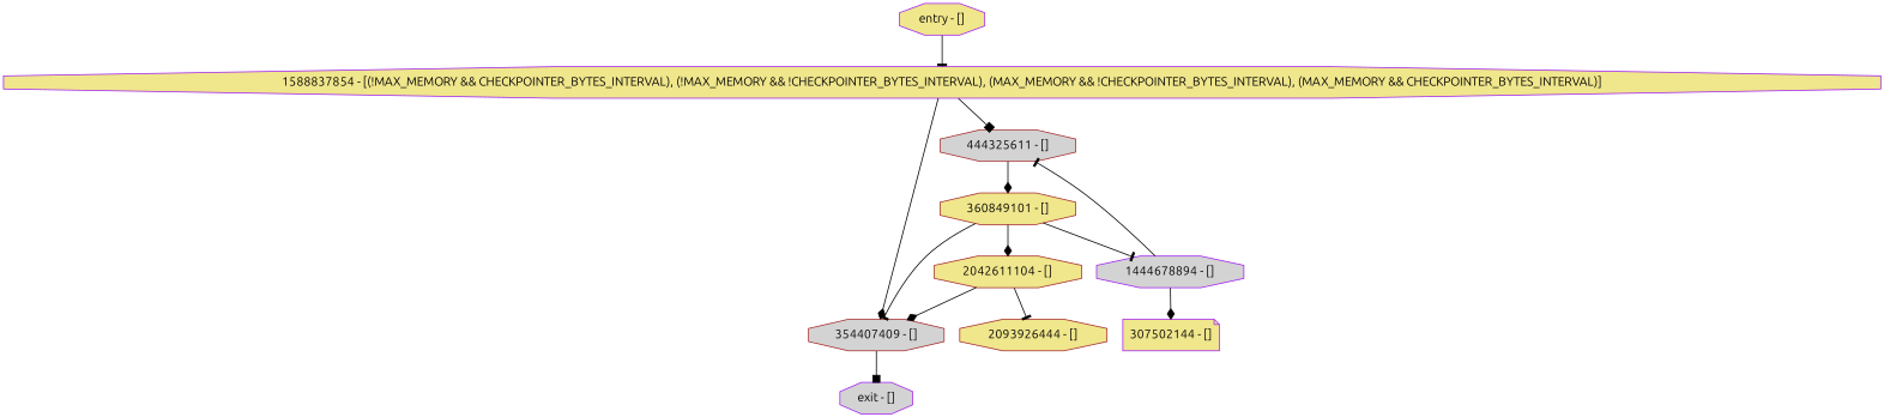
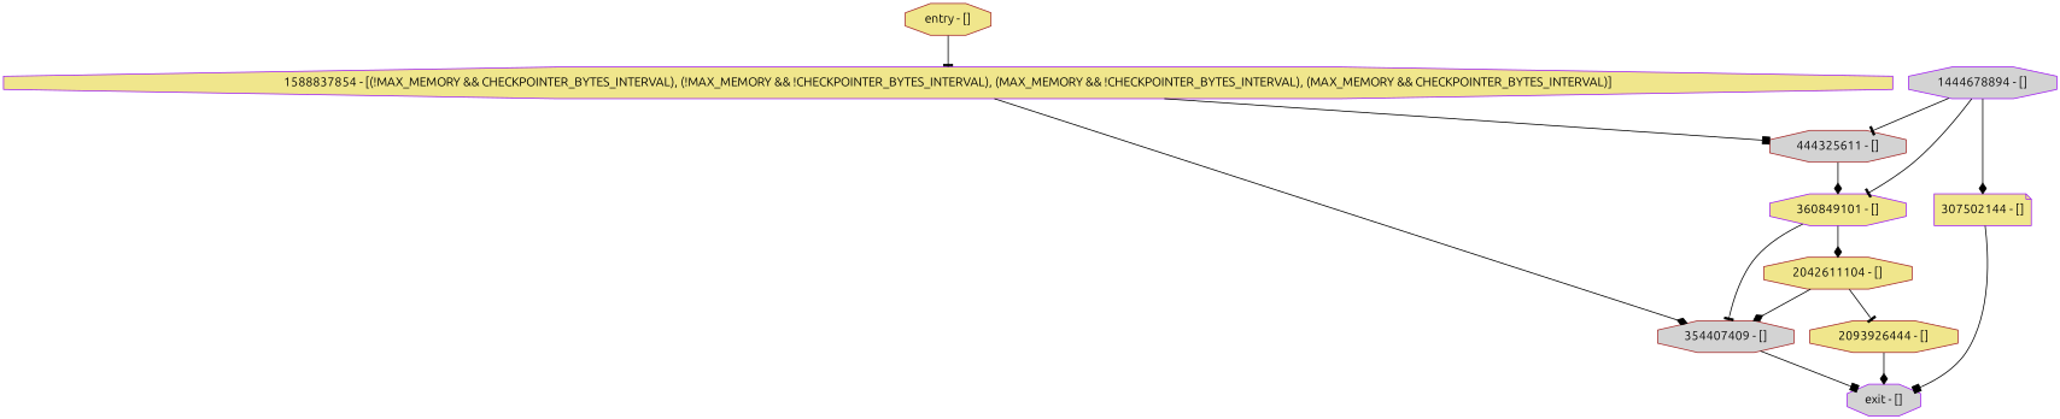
  digraph {
    fontname=Ubuntu
    node [color=purple fillcolor=khaki fontname=Ubuntu shape=octagon style=filled]
    edge [arrowhead=diamond fontname=Ubuntu]
-   n1 [label="entry - []"]
+   n1 [color=brown label="entry - []"]
    n2 [label="1588837854 - [(!MAX_MEMORY && CHECKPOINTER_BYTES_INTERVAL), (!MAX_MEMORY && !CHECKPOINTER_BYTES_INTERVAL), (MAX_MEMORY && !CHECKPOINTER_BYTES_INTERVAL), (MAX_MEMORY && CHECKPOINTER_BYTES_INTERVAL)]"]
    n3 [color=brown fillcolor=lightgrey label="354407409 - []"]
    n4 [color=brown fillcolor=lightgrey label="444325611 - []"]
    n5 [fillcolor=lightgrey label="exit - []"]
-   n6 [color=brown label="360849101 - []"]
+   n6 [label="360849101 - []"]
    n7 [color=brown label="2042611104 - []"]
    n8 [color=brown label="2093926444 - []"]
    n9 [fillcolor=lightgrey label="1444678894 - []"]
    n10 [label="307502144 - []" shape=note]
    n1 -> n2 [arrowhead=tee]
    n2 -> n3
    n2 -> n4 [arrowhead=box]
    n3 -> n5 [arrowhead=box]
    n4 -> n6
    n6 -> n3 [arrowhead=tee]
    n6 -> n7
    n7 -> n3
    n7 -> n8 [arrowhead=tee]
+   n8 -> n5
    n9 -> n4 [arrowhead=tee]
-   n6 -> n9 [arrowhead=tee]
+   n9 -> n6 [arrowhead=tee]
    n9 -> n10
+   n10 -> n5 [arrowhead=box]
  }
